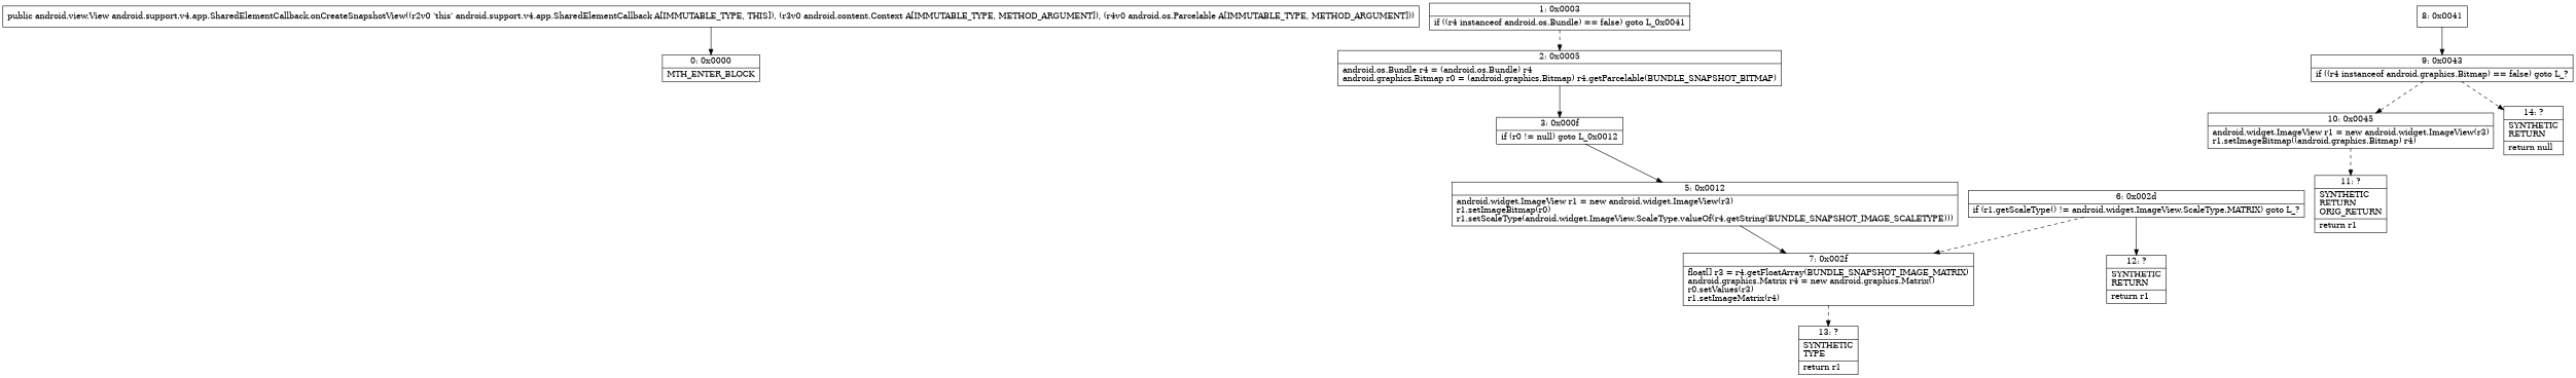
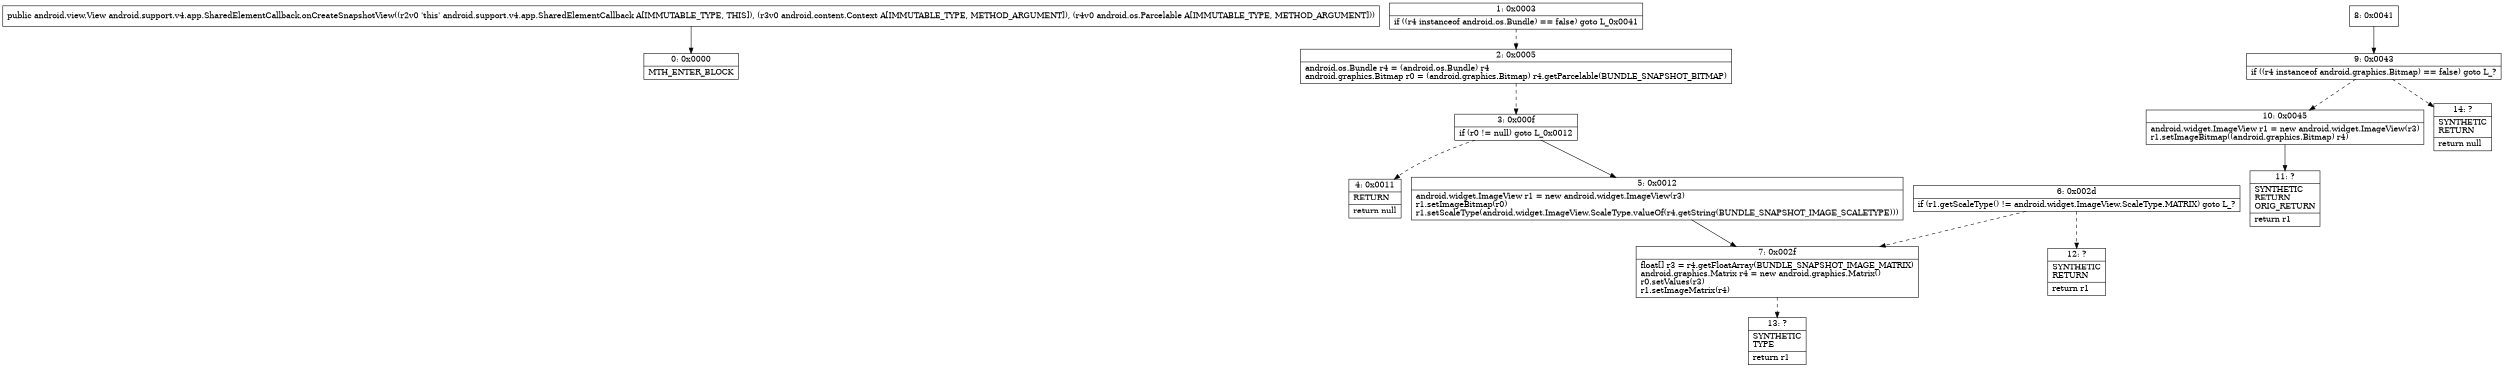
  digraph {
    node [shape=record]
    n1 [label="{0\:\ 0x0000|MTH_ENTER_BLOCK\l}"]
    n2 [label="{1\:\ 0x0003|if ((r4 instanceof android.os.Bundle) == false) goto L_0x0041\l}"]
    n3 [label="{2\:\ 0x0005|android.os.Bundle r4 = (android.os.Bundle) r4\landroid.graphics.Bitmap r0 = (android.graphics.Bitmap) r4.getParcelable(BUNDLE_SNAPSHOT_BITMAP)\l}"]
    n4 [label="{3\:\ 0x000f|if (r0 != null) goto L_0x0012\l}"]
    n5 [label="{8\:\ 0x0041}"]
    n6 [label="{9\:\ 0x0043|if ((r4 instanceof android.graphics.Bitmap) == false) goto L_?\l}"]
+   n7 [label="{4\:\ 0x0011|RETURN\l|return null\l}"]
    n8 [label="{5\:\ 0x0012|android.widget.ImageView r1 = new android.widget.ImageView(r3)\lr1.setImageBitmap(r0)\lr1.setScaleType(android.widget.ImageView.ScaleType.valueOf(r4.getString(BUNDLE_SNAPSHOT_IMAGE_SCALETYPE)))\l}"]
    n9 [label="{7\:\ 0x002f|float[] r3 = r4.getFloatArray(BUNDLE_SNAPSHOT_IMAGE_MATRIX)\landroid.graphics.Matrix r4 = new android.graphics.Matrix()\lr0.setValues(r3)\lr1.setImageMatrix(r4)\l}"]
    n10 [label="{6\:\ 0x002d|if (r1.getScaleType() != android.widget.ImageView.ScaleType.MATRIX) goto L_?\l}"]
    n11 [label="{12\:\ ?|SYNTHETIC\lRETURN\l|return r1\l}"]
    n12 [label="{13\:\ ?|SYNTHETIC\lTYPE\l|return r1\l}"]
    n13 [label="{10\:\ 0x0045|android.widget.ImageView r1 = new android.widget.ImageView(r3)\lr1.setImageBitmap((android.graphics.Bitmap) r4)\l}"]
    n14 [label="{14\:\ ?|SYNTHETIC\lRETURN\l|return null\l}"]
    n15 [label="{11\:\ ?|SYNTHETIC\lRETURN\lORIG_RETURN\l|return r1\l}"]
    n16 [label="{public android.view.View android.support.v4.app.SharedElementCallback.onCreateSnapshotView((r2v0 'this' android.support.v4.app.SharedElementCallback A[IMMUTABLE_TYPE, THIS]), (r3v0 android.content.Context A[IMMUTABLE_TYPE, METHOD_ARGUMENT]), (r4v0 android.os.Parcelable A[IMMUTABLE_TYPE, METHOD_ARGUMENT])) }"]
    n2 -> n3 [style=dashed]
-   n3 -> n4
+   n3 -> n4 [style=dashed]
+   n4 -> n7 [style=dashed]
    n4 -> n8
    n5 -> n6
    n6 -> n13 [style=dashed]
    n6 -> n14 [style=dashed]
    n8 -> n9
    n9 -> n12 [style=dashed]
    n10 -> n9 [style=dashed]
-   n10 -> n11
-   n13 -> n15 [style=dashed]
+   n10 -> n11 [style=dashed]
+   n13 -> n15
    n16 -> n1
  }
